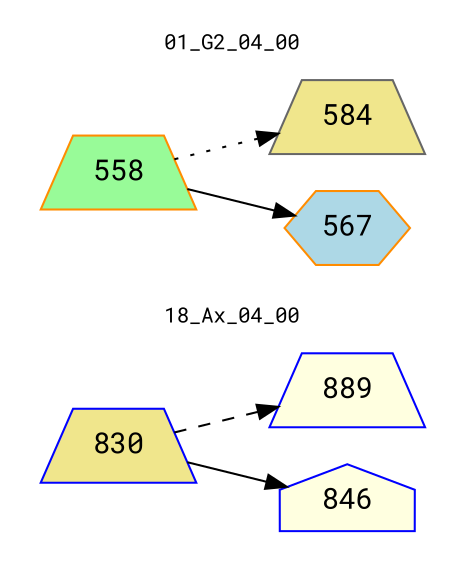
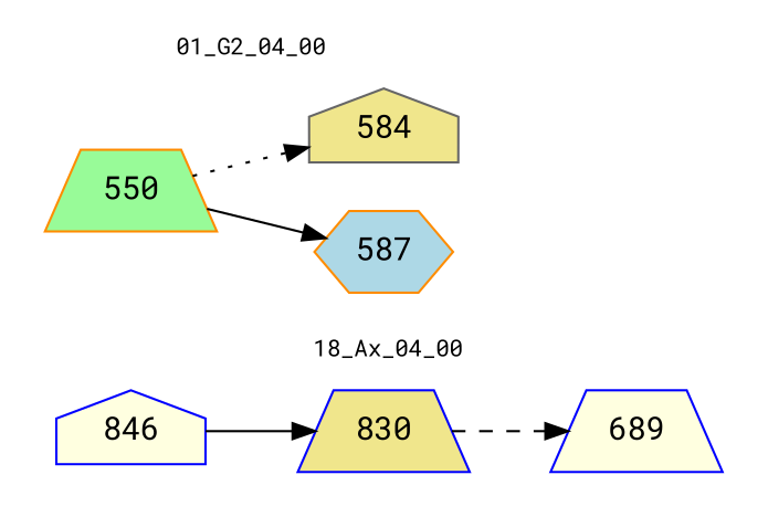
  digraph {
    fontname="Roboto Mono"
    rankdir=LR
    node [color=blue fillcolor=khaki fontname="Roboto Mono" shape=trapezium style=filled]
    edge [color=black fontname="Roboto Mono" style=solid]
    n1 [label=830]
    n2 [fillcolor=lightyellow label=846 shape=house]
-   n3 [fillcolor=lightyellow label=889]
-   n4 [color=darkorange fillcolor=palegreen label=558]
-   n5 [color=darkorange fillcolor=lightblue label=567 shape=hexagon]
-   n6 [color=gray40 label=584]
+   n3 [fillcolor=lightyellow label=689]
+   n4 [color=darkorange fillcolor=palegreen label=550]
+   n5 [color=darkorange fillcolor=lightblue label=587 shape=hexagon]
+   n6 [color=gray40 label=584 shape=house]
    subgraph cluster_1 {
      color=white
      fontsize=10
      label="18_Ax_04_00"
      n1
      n2
      n3
    }
    subgraph cluster_2 {
      color=white
      fontsize=10
      label="01_G2_04_00"
      n4
      n5
      n6
    }
-   n1 -> n2
+   n2 -> n1
    n1 -> n3 [style=dashed]
    n4 -> n5
    n4 -> n6 [style=dotted]
  }
